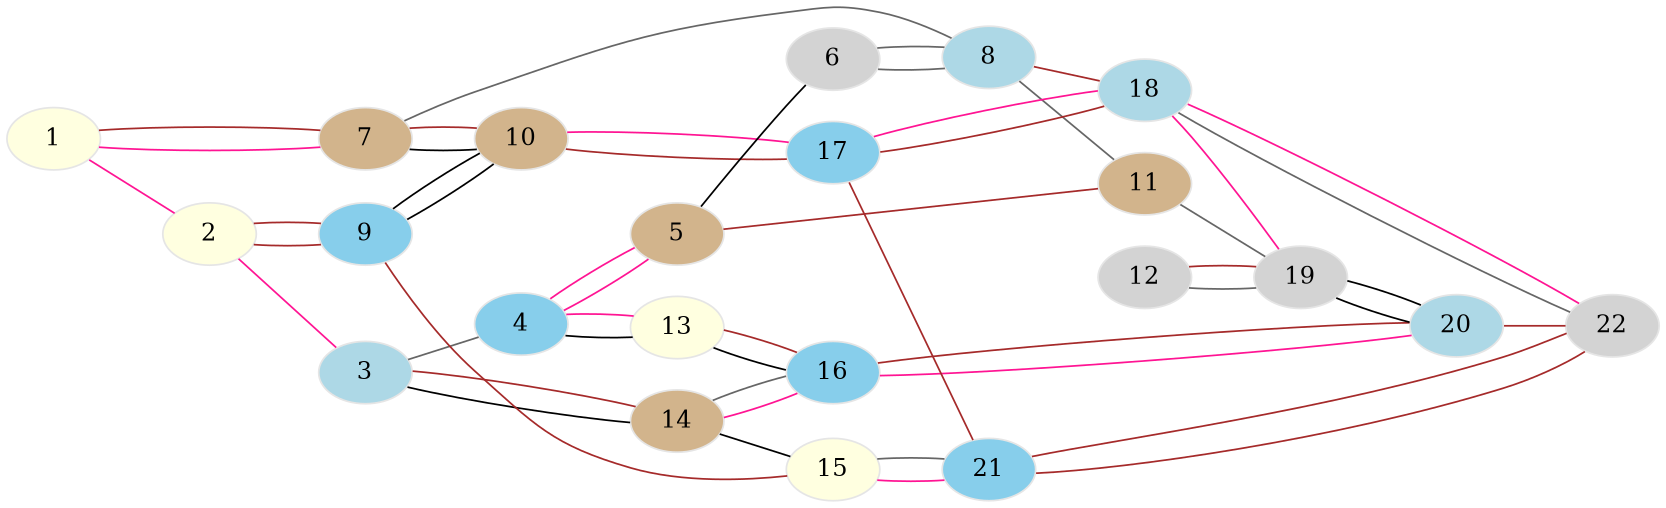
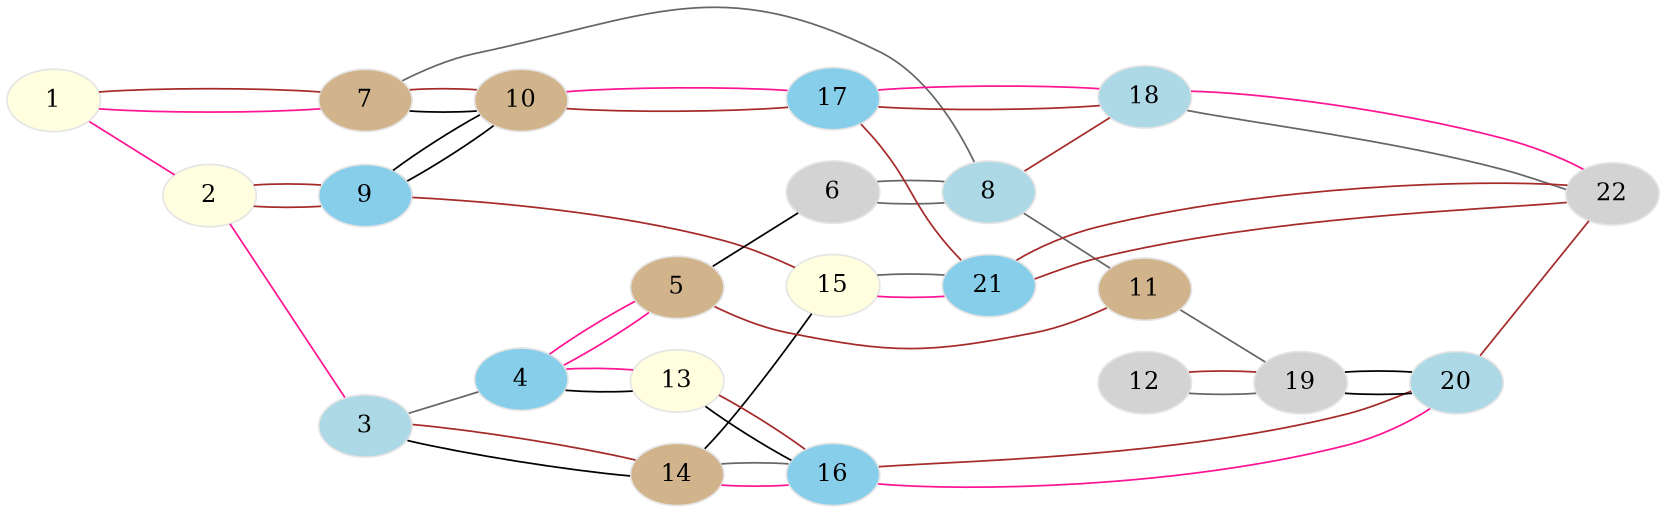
  graph {
    rankdir=LR
    node [color=gray90 fillcolor=tan style=filled]
    edge [color=brown]
    1 [fillcolor=lightyellow]
    2 [fillcolor=lightyellow]
    7
    3 [fillcolor=lightblue]
    9 [fillcolor=skyblue]
    8 [fillcolor=lightblue]
    10
    4 [fillcolor=skyblue]
    14
    15 [fillcolor=lightyellow]
    5
    13 [fillcolor=lightyellow]
    16 [fillcolor=skyblue]
    6 [fillcolor=lightgrey]
    11
    19 [fillcolor=lightgrey]
    18 [fillcolor=lightblue]
    17 [fillcolor=skyblue]
    22 [fillcolor=lightgrey]
    21 [fillcolor=skyblue]
    12 [fillcolor=lightgrey]
    20 [fillcolor=lightblue]
    1 -- 2 [color=deeppink]
    1 -- 7 [color=deeppink]
    1 -- 7
    2 -- 3 [color=deeppink]
    2 -- 9
    2 -- 9
    7 -- 8 [color=gray40]
    7 -- 10 [color=black]
    7 -- 10
    3 -- 4 [color=gray40]
    3 -- 14 [color=black]
    3 -- 14
    9 -- 10 [color=black]
    9 -- 10 [color=black]
    9 -- 15
    8 -- 11 [color=gray40]
    8 -- 18
    10 -- 17
    10 -- 17 [color=deeppink]
    4 -- 5 [color=deeppink]
    4 -- 5 [color=deeppink]
    4 -- 13 [color=black]
    4 -- 13 [color=deeppink]
    14 -- 15 [color=black]
    14 -- 16 [color=deeppink]
    14 -- 16 [color=gray40]
    15 -- 21 [color=deeppink]
    15 -- 21 [color=gray40]
    5 -- 6 [color=black]
    5 -- 11
    13 -- 16 [color=black]
    13 -- 16
    16 -- 20 [color=deeppink]
    16 -- 20
    6 -- 8 [color=gray40]
    6 -- 8 [color=gray40]
    11 -- 19 [color=gray40]
    19 -- 20 [color=black]
    19 -- 20 [color=black]
-   18 -- 19 [color=deeppink]
    18 -- 22 [color=gray40]
    18 -- 22 [color=deeppink]
    17 -- 18
    17 -- 18 [color=deeppink]
    17 -- 21
    21 -- 22
    21 -- 22
    12 -- 19 [color=gray40]
    12 -- 19
    20 -- 22
  }
